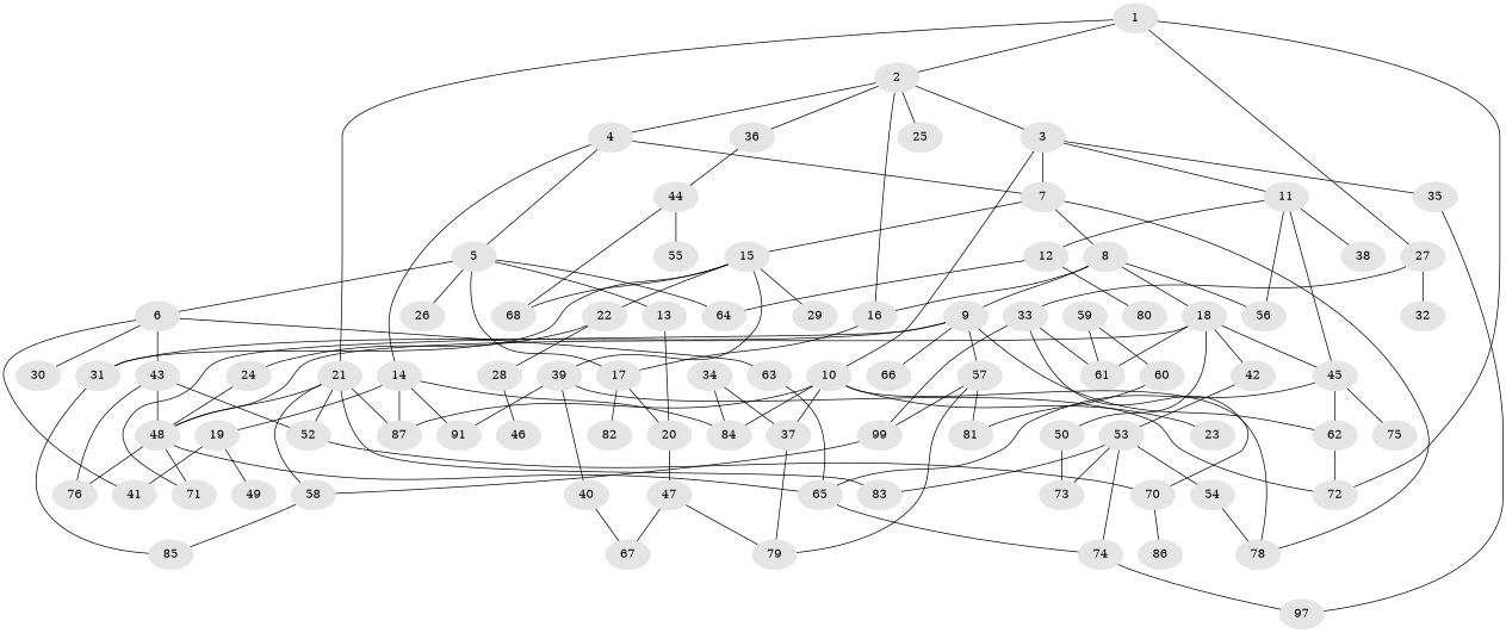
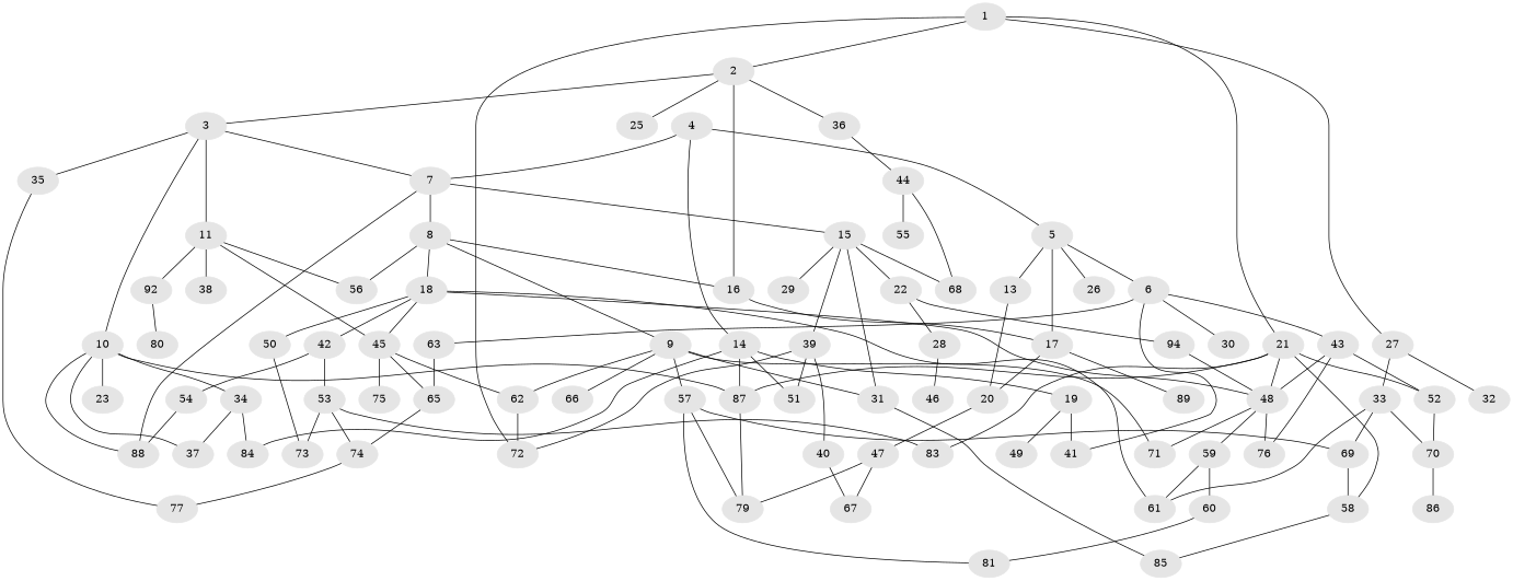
  graph {
    node [color=gray90 style=filled]
    1
    2
    21
    27
    72
    3
    4
    16
    25
    36
    87
    48
    52
    58
    83
    32
    33
    7
    10
    11
    35
    5
    14
    17
    44
    8
    15
-   78
+   78 [label=88]
    23
    34
    37
    56
-   12
+   12 [label=92]
    38
    45
-   77 [label=97]
+   77
    6
    13
    26
-   64
    19
-   51 [label=91]
+   51
    84
    30
    41
    43
    63
    20
-   82
+   82 [label=89]
    76
    65
    9
    18
    31
    22
    29
    39
    68
    57
    62
    66
    71
    42
    50
    61
    85
-   69 [label=99]
+   69
    79
    81
    80
    75
    47
    49
-   24
+   24 [label=94]
    28
    40
    53
    54
    59
    73
    67
    70
    46
    86
    55
    74
    60
    1 -- 2
    1 -- 21
    1 -- 27
    1 -- 72
    2 -- 3
-   2 -- 4
    2 -- 16
    2 -- 25
    2 -- 36
    21 -- 87
    21 -- 48
    21 -- 52
    21 -- 58
    21 -- 83
    27 -- 32
    27 -- 33
    3 -- 7
    3 -- 10
    3 -- 11
    3 -- 35
    4 -- 7
    4 -- 5
    4 -- 14
    16 -- 17
    36 -- 44
    48 -- 76
    48 -- 71
-   48 -- 65
+   48 -- 59
    52 -- 70
    58 -- 85
    33 -- 61
    33 -- 69
    33 -- 70
    7 -- 8
    7 -- 15
    7 -- 78
    10 -- 87
    10 -- 78
    10 -- 23
-   10 -- 84
+   10 -- 34
    10 -- 37
    11 -- 56
    11 -- 12
    11 -- 38
    11 -- 45
    35 -- 77
    5 -- 17
    5 -- 6
    5 -- 13
    5 -- 26
-   5 -- 64
    14 -- 87
    14 -- 19
    14 -- 51
    14 -- 84
    17 -- 20
    17 -- 82
    44 -- 68
    44 -- 55
    8 -- 16
    8 -- 56
    8 -- 9
    8 -- 18
    15 -- 31
    15 -- 22
    15 -- 29
    15 -- 39
    15 -- 68
    34 -- 37
    34 -- 84
-   37 -- 79
-   12 -- 64
+   87 -- 79
    12 -- 80
    45 -- 65
    45 -- 62
    45 -- 75
    6 -- 30
    6 -- 41
    6 -- 43
    6 -- 63
    13 -- 20
    19 -- 41
    19 -- 49
    43 -- 48
    43 -- 52
    43 -- 76
    63 -- 65
    20 -- 47
    65 -- 74
    9 -- 31
    9 -- 57
    9 -- 62
    9 -- 66
    9 -- 71
    18 -- 48
    18 -- 45
    18 -- 42
    18 -- 50
    18 -- 61
    31 -- 85
    22 -- 24
    22 -- 28
    39 -- 72
    39 -- 51
    39 -- 40
    57 -- 69
    57 -- 79
    57 -- 81
    62 -- 72
    42 -- 53
-   53 -- 54
+   42 -- 54
    50 -- 73
    69 -- 58
    47 -- 79
    47 -- 67
    24 -- 48
    28 -- 46
    40 -- 67
    53 -- 83
    53 -- 73
    53 -- 74
    54 -- 78
    59 -- 61
    59 -- 60
    70 -- 86
    74 -- 77
    60 -- 81
  }
